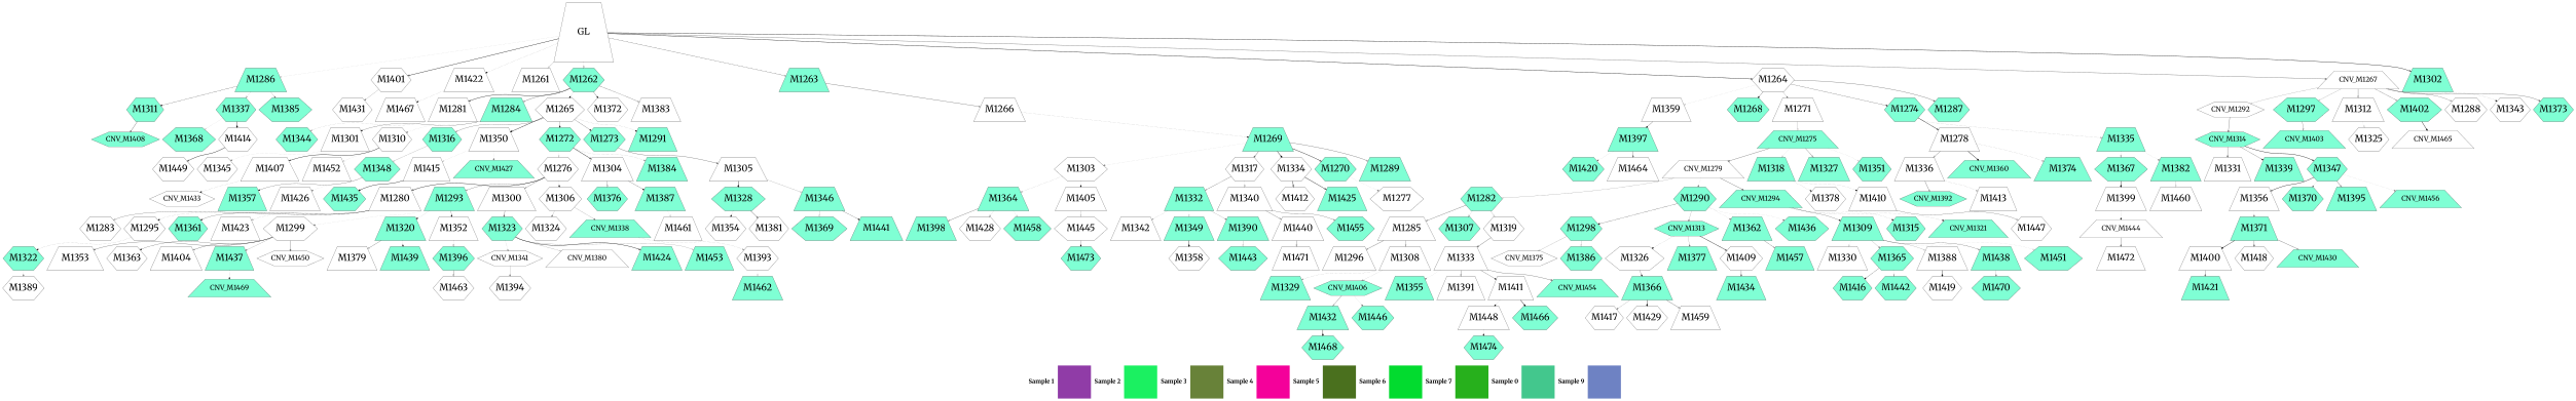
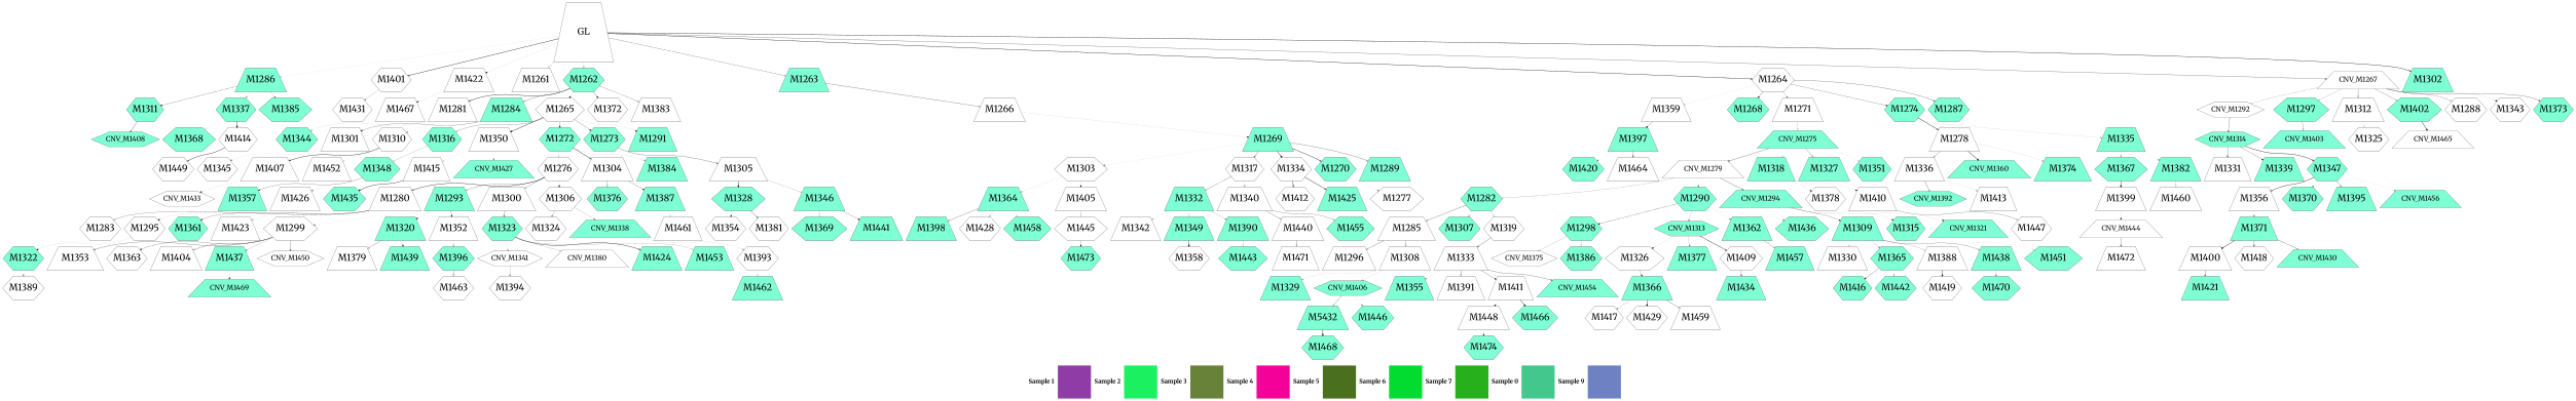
  digraph {
    fontname=Merriweather
    rankdir=TB
    node [fontname=Merriweather shape=trapezium fillcolor=aquamarine fontsize=56 style=filled]
    edge [arrowhead=diamond color=black fontname=Merriweather style=dotted]
    n1 [label=<<TABLE border="0" cellborder="0" cellspacing="0">  <TR><TD width="200" height="200" colspan="1"><FONT POINT-SIZE="36.0"><B>Sample 1</B></FONT></TD><TD width="200" height="200" colspan="1" BGCOLOR="#903ca7"></TD> <TD width="200" height="200" colspan="1"><FONT POINT-SIZE="36.0"><B>Sample 2</B></FONT></TD><TD width="200" height="200" colspan="1" BGCOLOR="#1bf061"></TD> <TD width="200" height="200" colspan="1"><FONT POINT-SIZE="36.0"><B>Sample 3</B></FONT></TD><TD width="200" height="200" colspan="1" BGCOLOR="#688239"></TD> <TD width="200" height="200" colspan="1"><FONT POINT-SIZE="36.0"><B>Sample 4</B></FONT></TD><TD width="200" height="200" colspan="1" BGCOLOR="#f4019a"></TD> <TD width="200" height="200" colspan="1"><FONT POINT-SIZE="36.0"><B>Sample 5</B></FONT></TD><TD width="200" height="200" colspan="1" BGCOLOR="#4a701e"></TD> <TD width="200" height="200" colspan="1"><FONT POINT-SIZE="36.0"><B>Sample 6</B></FONT></TD><TD width="200" height="200" colspan="1" BGCOLOR="#02db2f"></TD> <TD width="200" height="200" colspan="1"><FONT POINT-SIZE="36.0"><B>Sample 7</B></FONT></TD><TD width="200" height="200" colspan="1" BGCOLOR="#27b01c"></TD> <TD width="200" height="200" colspan="1"><FONT POINT-SIZE="36.0"><B>Sample 0</B></FONT></TD><TD width="200" height="200" colspan="1" BGCOLOR="#43c78d"></TD> <TD width="200" height="200" colspan="1"><FONT POINT-SIZE="36.0"><B>Sample 9</B></FONT></TD><TD width="200" height="200" colspan="1" BGCOLOR="#6e82c3"></TD> </TR></TABLE>> margin=0 shape=none fillcolor="" fontsize="" style=""]
    n2 [fontsize=42 label=CNV_M1275]
    n3 [fillcolor=white fontsize=42 label=CNV_M1279]
    n4 [height=2 label=M1318 width=3.4]
    n5 [height=2 label=M1327 width=4.33]
    n6 [height=2 label=M1351 shape=hexagon width=1.83]
    n7 [height=2 label=M1282 shape=hexagon width=2.71]
    n8 [height=2 label=M1290 shape=hexagon width=3.28]
    n9 [fontsize=42 label=CNV_M1294]
    n10 [fillcolor=white height=2 label=M1378 shape=hexagon width=1.42]
    n11 [fillcolor=white height=2 label=M1410 width=3.12]
    n12 [fillcolor=white height=2 label=M1285 width=4.87]
    n13 [height=2 label=M1307 shape=hexagon width=1.31]
    n14 [fillcolor=white height=2 label=M1319 shape=hexagon width=3.41]
    n15 [height=2 label=M1298 shape=hexagon width=2.44]
    n16 [fontsize=42 label=CNV_M1313 shape=hexagon]
    n17 [height=2 label=M1362 width=1.4]
    n18 [height=2 label=M1436 shape=hexagon width=4.49]
    n19 [height=2 label=M1309 width=2.89]
    n20 [height=2 label=M1315 shape=hexagon width=2.43]
    n21 [fontsize=42 label=CNV_M1321]
    n22 [fillcolor=white height=2 label=M1447 shape=hexagon width=1.36]
    n23 [fillcolor=white height=2 label=M1276 shape=hexagon width=1.34]
    n24 [fillcolor=white height=2 label=M1280 width=3.85]
    n25 [height=2 label=M1293 width=1.12]
    n26 [fillcolor=white height=2 label=M1300 width=4.91]
    n27 [fillcolor=white height=2 label=M1306 shape=hexagon width=3.59]
    n28 [fillcolor=white height=2 label=M1283 shape=hexagon width=3.19]
    n29 [fillcolor=white height=2 label=M1295 shape=hexagon width=2.99]
    n30 [height=2 label=M1361 shape=hexagon width=1.77]
    n31 [fillcolor=white height=2 label=M1423 width=0.93]
    n32 [fillcolor=white height=2 label=M1299 shape=hexagon width=4.56]
    n33 [height=2 label=M1320 width=1.19]
    n34 [fillcolor=white height=2 label=M1352 width=1.22]
    n35 [height=2 label=M1323 shape=hexagon width=0.4]
    n36 [fillcolor=white height=2 label=M1324 shape=hexagon width=0.21]
    n37 [fontsize=42 label=CNV_M1338]
    n38 [height=2 label=M1322 shape=hexagon width=0.22]
    n39 [fillcolor=white height=2 label=M1353 width=4.77]
    n40 [fillcolor=white height=2 label=M1363 shape=hexagon width=0.78]
    n41 [fillcolor=white height=2 label=M1404 width=1.74]
    n42 [height=2 label=M1437 width=3.09]
    n43 [fillcolor=white fontsize=42 label=CNV_M1450 shape=hexagon]
    n44 [fillcolor=white height=2 label=M1379 width=1.52]
    n45 [height=2 label=M1439 width=0.98]
    n46 [height=2 label=M1396 shape=hexagon width=3.31]
    n47 [fillcolor=white fontsize=42 label=CNV_M1341 shape=hexagon]
    n48 [fillcolor=white fontsize=42 label=CNV_M1380]
    n49 [height=2 label=M1424 width=2.72]
    n50 [height=2 label=M1453 width=1.15]
    n51 [fillcolor=white height=2 label=M1393 shape=hexagon width=3.5]
    n52 [fillcolor=white height=2 label=M1278 width=2.33]
    n53 [fillcolor=white height=2 label=M1336 width=4.2]
    n54 [fontsize=42 label=CNV_M1360]
    n55 [height=2 label=M1374 width=4.83]
    n56 [fontsize=42 label=CNV_M1392 shape=hexagon]
    n57 [fillcolor=white height=2 label=M1413 width=1.38]
    n58 [fillcolor=white height=2 label=M1296 width=4.51]
    n59 [fillcolor=white height=2 label=M1308 width=2.26]
    n60 [fillcolor=white height=2 label=M1333 width=4.56]
    n61 [fillcolor=white fontsize=42 label=CNV_M1375 shape=hexagon]
    n62 [height=2 label=M1386 shape=hexagon width=2.18]
    n63 [fillcolor=white height=2 label=M1326 shape=hexagon width=4.96]
    n64 [height=2 label=M1377 width=2.98]
    n65 [fillcolor=white height=2 label=M1409 shape=hexagon width=0.56]
    n66 [height=2 label=M1457 width=0.1]
    n67 [fillcolor=white height=2 label=M1330 width=4.01]
    n68 [height=2 label=M1365 shape=hexagon width=3.61]
    n69 [fillcolor=white height=2 label=M1388 width=2.97]
    n70 [height=2 label=M1438 width=4.22]
    n71 [height=2 label=M1451 shape=hexagon width=4.87]
    n72 [fillcolor=white height=2 label=M1389 shape=hexagon width=2.08]
    n73 [fillcolor=white height=2 label=M1281 width=3.26]
    n74 [height=2 label=M1344 shape=hexagon width=2.96]
    n75 [height=2 label=M1329 width=4.17]
    n76 [fontsize=42 label=CNV_M1406 shape=hexagon]
    n77 [height=2 label=M1355 width=0.34]
    n78 [fillcolor=white height=2 label=M1391 width=0.59]
    n79 [fillcolor=white height=2 label=M1411 width=1.28]
    n80 [fontsize=42 label=CNV_M1454]
    n81 [height=2 label=M1284 width=3.43]
    n82 [fillcolor=white height=2 label=M1301 width=2.17]
    n83 [fillcolor=white height=2 label=M1310 shape=hexagon width=0.24]
    n84 [fillcolor=white height=2 label=M1345 shape=hexagon width=1.65]
    n85 [fillcolor=white height=2 label=M1407 width=4.9]
    n86 [fillcolor=white height=2 label=M1452 width=3.33]
    n87 [fillcolor=white fontsize=42 label=CNV_M1433 shape=hexagon]
-   n88 [height=2 label=M1432 width=2.28]
+   n88 [height=2 label=M5432 width=2.28]
    n89 [height=2 label=M1446 shape=hexagon width=1.02]
    n90 [height=2 label=M1286 width=3.53]
    n91 [height=2 label=M1311 shape=hexagon width=1.89]
    n92 [height=2 label=M1337 shape=hexagon width=1.5]
    n93 [height=2 label=M1385 shape=hexagon width=4.46]
    n94 [fontsize=42 label=CNV_M1408 shape=hexagon]
    n95 [height=2 label=M1368 shape=hexagon width=4.46]
    n96 [fillcolor=white height=2 label=M1414 shape=hexagon width=0.38]
    n97 [fillcolor=white height=2 label=M1449 shape=hexagon width=1.01]
    n98 [height=2 label=M1366 width=1.7]
    n99 [height=2 label=M1434 width=3.68]
    n100 [fillcolor=white fontsize=42 label=CNV_M1292 shape=hexagon]
    n101 [fontsize=42 label=CNV_M1314 shape=hexagon]
    n102 [fillcolor=white height=2 label=M1331 width=0.06]
    n103 [height=2 label=M1339 width=0.79]
    n104 [height=2 label=M1347 shape=hexagon width=0.38]
    n105 [fillcolor=white height=2 label=M1356 width=0.45]
    n106 [height=2 label=M1370 shape=hexagon width=0.84]
    n107 [height=2 label=M1395 width=0.1]
    n108 [fontsize=42 label=CNV_M1456]
    n109 [fontsize=42 label=CNV_M1469]
    n110 [fillcolor=white height=2 label=M1463 shape=hexagon width=2.69]
    n111 [height=2 label=M1416 shape=hexagon width=1.1]
    n112 [height=2 label=M1442 shape=hexagon width=1.31]
    n113 [fillcolor=white height=2 label=M1419 shape=hexagon width=1.87]
    n114 [height=2 label=M1470 shape=hexagon width=4.08]
    n115 [height=2 label=M1297 shape=hexagon width=4.7]
    n116 [fontsize=42 label=CNV_M1403]
    n117 [fillcolor=white height=2 label=M1394 shape=hexagon width=0.98]
    n118 [fillcolor=white height=2 label=M1303 shape=hexagon width=4.47]
    n119 [height=2 label=M1364 width=3.14]
    n120 [fillcolor=white height=2 label=M1405 width=1.49]
    n121 [height=2 label=M1398 width=0.71]
    n122 [fillcolor=white height=2 label=M1428 shape=hexagon width=2.17]
    n123 [height=2 label=M1458 shape=hexagon width=3.99]
    n124 [fillcolor=white height=2 label=M1445 shape=hexagon width=4.47]
    n125 [height=2 label=M1473 shape=hexagon width=0.85]
    n126 [fillcolor=white height=2 label=M1304 width=4.37]
    n127 [height=2 label=M1376 shape=hexagon width=3.2]
    n128 [height=2 label=M1387 width=0.59]
    n129 [fillcolor=white height=2 label=M1461 width=3.87]
    n130 [fillcolor=white height=2 label=M1305 width=4.89]
    n131 [height=2 label=M1328 shape=hexagon width=4.51]
    n132 [height=2 label=M1346 width=0.85]
    n133 [fillcolor=white height=2 label=M1354 shape=hexagon width=1.23]
    n134 [fillcolor=white height=2 label=M1381 shape=hexagon width=0.87]
    n135 [height=2 label=M1369 shape=hexagon width=4.65]
    n136 [height=2 label=M1441 width=4.43]
    n137 [height=2 label=M1462 width=2.41]
    n138 [height=2 label=M1468 shape=hexagon width=2.94]
    n139 [fillcolor=white height=2 label=M1312 width=4.36]
    n140 [fillcolor=white height=2 label=M1325 shape=hexagon width=0.8]
    n141 [fillcolor=white height=2 label=M1417 shape=hexagon width=2.78]
    n142 [fillcolor=white height=2 label=M1429 shape=hexagon width=2.71]
    n143 [fillcolor=white height=2 label=M1459 width=4.08]
    n144 [height=2 label=M1371 width=0.5]
    n145 [height=2 label=M1316 shape=hexagon width=0.36]
    n146 [height=2 label=M1348 shape=hexagon width=3.85]
    n147 [height=2 label=M1357 width=1.1]
    n148 [fillcolor=white height=2 label=M1426 width=2.21]
    n149 [fillcolor=white height=2 label=M1317 shape=hexagon width=2.17]
    n150 [height=2 label=M1332 width=2.48]
    n151 [fillcolor=white height=2 label=M1340 width=4.67]
    n152 [fillcolor=white height=2 label=M1342 width=4.18]
    n153 [height=2 label=M1349 width=4.03]
    n154 [height=2 label=M1390 width=0.53]
    n155 [fillcolor=white height=2 label=M1440 width=3.22]
    n156 [height=2 label=M1455 shape=hexagon width=4.02]
    n157 [fillcolor=white height=2 label=M1358 shape=hexagon width=1.35]
    n158 [height=2 label=M1443 shape=hexagon width=4.11]
    n159 [fillcolor=white height=2 label=M1471 width=1.3]
    n160 [fillcolor=white height=2 label=M1448 width=2.22]
    n161 [height=2 label=M1466 shape=hexagon width=3.82]
    n162 [height=2 label=M1474 shape=hexagon width=1.76]
    n163 [fillcolor=white height=2 label=M1334 shape=hexagon width=2.24]
    n164 [fillcolor=white height=2 label=M1412 shape=hexagon width=1.08]
    n165 [height=2 label=M1425 width=0.68]
    n166 [height=2 label=M1335 width=2.63]
    n167 [height=2 label=M1367 shape=hexagon width=4.45]
    n168 [height=2 label=M1382 width=1.4]
    n169 [fillcolor=white height=2 label=M1399 width=3.45]
    n170 [fillcolor=white height=2 label=M1460 width=2.83]
    n171 [fillcolor=white fontsize=42 label=CNV_M1444]
    n172 [fillcolor=white height=2 label=M1400 width=2.39]
    n173 [fillcolor=white height=2 label=M1418 shape=hexagon width=0.29]
    n174 [fontsize=42 label=CNV_M1430]
    n175 [fillcolor=white height=2 label=M1350 width=3.91]
    n176 [fillcolor=white height=2 label=M1415 width=3.52]
    n177 [fontsize=42 label=CNV_M1427]
    n178 [height=2 label=M1435 shape=hexagon width=3.57]
    n179 [height=2 label=M1421 width=1.5]
    n180 [fillcolor=white height=2 label=M1359 width=0.89]
    n181 [height=2 label=M1397 width=1.41]
    n182 [height=2 label=M1420 shape=hexagon width=2.96]
    n183 [fillcolor=white height=2 label=M1464 width=2.68]
    n184 [fillcolor=white height=2 label=M1472 width=3.79]
    n185 [fillcolor=white height=2 label=M1401 shape=hexagon width=0.08]
    n186 [fillcolor=white height=2 label=M1431 shape=hexagon width=3.34]
    n187 [height=2 label=M1402 shape=hexagon width=4.59]
    n188 [fillcolor=white fontsize=42 label=CNV_M1465]
    n189 [fillcolor=white height=2 label=M1422 width=0.53]
    n190 [fillcolor=white height=2 label=M1467 width=0.99]
    n191 [fillcolor=white height=5 label=GL width=5]
    n192 [fillcolor=white height=2 label=M1261 width=1.23]
    n193 [height=2 label=M1262 shape=hexagon width=2.2]
    n194 [height=2 label=M1263 width=3.28]
    n195 [fillcolor=white height=2 label=M1264 shape=hexagon width=1.88]
    n196 [fillcolor=white fontsize=42 label=CNV_M1267]
    n197 [height=2 label=M1302 width=3.21]
    n198 [fillcolor=white height=2 label=M1265 shape=hexagon width=4.14]
    n199 [fillcolor=white height=2 label=M1372 shape=hexagon width=0.76]
    n200 [fillcolor=white height=2 label=M1383 width=3.92]
    n201 [fillcolor=white height=2 label=M1266 width=0.9]
    n202 [height=2 label=M1268 shape=hexagon width=2.57]
    n203 [fillcolor=white height=2 label=M1271 width=4.29]
    n204 [height=2 label=M1274 shape=hexagon width=0.67]
    n205 [height=2 label=M1287 shape=hexagon width=1.01]
    n206 [fillcolor=white height=2 label=M1288 shape=hexagon width=0.19]
    n207 [fillcolor=white height=2 label=M1343 shape=hexagon width=1.94]
    n208 [height=2 label=M1373 shape=hexagon width=3.1]
    n209 [height=2 label=M1272 shape=hexagon width=0.76]
    n210 [height=2 label=M1273 shape=hexagon width=3.51]
    n211 [height=2 label=M1291 width=1.07]
    n212 [height=2 label=M1269 width=0.56]
    n213 [height=2 label=M1384 width=3.68]
    n214 [height=2 label=M1270 shape=hexagon width=0.87]
    n215 [height=2 label=M1289 width=4.12]
    n216 [fillcolor=white height=2 label=M1277 shape=hexagon width=4.5]
    subgraph sub_1 {
      rank=sink
      n1
    }
    n2 -> n3 [color=gray40 style=bold]
    n2 -> n4 [arrowhead=onormal color=gray40]
    n2 -> n5 [arrowhead=onormal style=solid]
    n2 -> n6 [arrowhead=onormal color=gray40]
    n3 -> n7 [arrowhead=onormal color=gray40 style=solid]
    n3 -> n8 [color=gray40]
    n3 -> n9 [color=gray40 style=bold]
    n4 -> n10
    n4 -> n11
    n7 -> n12 [arrowhead=onormal color=gray40 style=bold]
    n7 -> n13 [arrowhead=onormal]
    n7 -> n14 [arrowhead=onormal color=gray40 style=solid]
    n8 -> n15 [style=solid]
    n8 -> n16 [color=gray40 style=solid]
    n8 -> n17 [color=gray40]
    n8 -> n18 [color=gray40]
    n9 -> n19 [style=solid]
    n9 -> n20
    n9 -> n21
    n11 -> n22 [arrowhead=onormal style=solid]
    n12 -> n58 [arrowhead=onormal color=gray40 style=bold]
    n12 -> n59 [arrowhead=onormal style=solid]
    n14 -> n60 [color=gray40 style=bold]
    n15 -> n61 [arrowhead=onormal color=gray40 style=solid]
    n15 -> n62 [arrowhead=onormal color=gray40 style=solid]
    n16 -> n63
    n16 -> n64 [color=gray40 style=solid]
    n16 -> n65 [arrowhead=onormal style=bold]
    n17 -> n66 [arrowhead=onormal style=solid]
    n19 -> n67 [arrowhead=onormal color=gray40]
    n19 -> n68 [color=gray40 style=solid]
    n19 -> n69 [arrowhead=onormal color=gray40 style=solid]
    n19 -> n70 [arrowhead=onormal style=solid]
    n19 -> n71 [arrowhead=onormal color=gray40]
    n23 -> n24 [arrowhead=onormal style=bold]
    n23 -> n25 [arrowhead=onormal style=solid]
    n23 -> n26 [arrowhead=onormal style=solid]
    n23 -> n27
    n24 -> n28 [arrowhead=onormal style=solid]
    n24 -> n29
    n24 -> n30 [style=solid]
    n24 -> n31 [arrowhead=onormal]
    n25 -> n32 [color=gray40]
    n25 -> n33
    n25 -> n34 [style=solid]
    n26 -> n35 [color=gray40 style=bold]
    n27 -> n36 [color=gray40 style=solid]
    n27 -> n37 [color=gray40 style=solid]
    n29 -> n38
    n32 -> n39 [color=gray40 style=bold]
    n32 -> n40 [style=solid]
    n32 -> n41 [arrowhead=onormal color=gray40 style=bold]
    n32 -> n42 [color=gray40 style=solid]
    n32 -> n43 [color=gray40 style=bold]
    n33 -> n44 [arrowhead=onormal style=solid]
    n33 -> n45
    n34 -> n46 [arrowhead=onormal]
    n35 -> n47 [arrowhead=onormal]
    n35 -> n48 [arrowhead=onormal color=gray40 style=solid]
    n35 -> n49 [arrowhead=onormal style=bold]
    n35 -> n50 [arrowhead=onormal color=gray40 style=solid]
    n37 -> n51 [arrowhead=onormal]
    n38 -> n72 [color=gray40]
    n42 -> n109
    n46 -> n110 [arrowhead=onormal color=gray40 style=bold]
    n47 -> n117 [color=gray40 style=solid]
    n51 -> n137 [arrowhead=onormal color=gray40]
    n52 -> n53 [arrowhead=onormal style=solid]
    n52 -> n54 [style=bold]
    n52 -> n55 [arrowhead=onormal]
    n53 -> n56 [arrowhead=onormal color=gray40 style=bold]
    n53 -> n57 [arrowhead=onormal]
    n59 -> n75 [arrowhead=onormal]
    n59 -> n76 [arrowhead=onormal]
    n60 -> n77 [color=gray40]
    n60 -> n78 [arrowhead=onormal color=gray40 style=bold]
    n60 -> n79 [style=solid]
    n60 -> n80 [color=gray40 style=bold]
    n63 -> n98 [style=solid]
    n65 -> n99 [color=gray40 style=bold]
    n68 -> n111 [style=solid]
    n68 -> n112 [arrowhead=onormal]
    n69 -> n113 [style=bold]
    n70 -> n114 [color=gray40 style=solid]
    n73 -> n74 [arrowhead=onormal]
    n76 -> n88 [arrowhead=onormal style=solid]
    n76 -> n89 [color=gray40]
    n79 -> n160
    n79 -> n161 [style=bold]
    n81 -> n82 [style=solid]
    n81 -> n83 [color=gray40]
    n82 -> n84 [color=gray40]
    n83 -> n85 [arrowhead=onormal style=bold]
    n83 -> n86 [arrowhead=onormal color=gray40]
    n85 -> n87
    n88 -> n138 [style=bold]
    n90 -> n91 [style=solid]
    n90 -> n92 [arrowhead=onormal]
    n90 -> n93 [color=gray40 style=solid]
    n91 -> n94 [color=gray40 style=bold]
    n92 -> n95 [arrowhead=onormal color=gray40]
    n92 -> n96 [style=bold]
    n96 -> n97 [arrowhead=onormal style=bold]
    n98 -> n141 [color=gray40 style=solid]
    n98 -> n142 [style=bold]
    n98 -> n143 [arrowhead=onormal color=gray40 style=bold]
    n100 -> n101 [color=gray40 style=bold]
    n101 -> n102 [color=gray40 style=bold]
    n101 -> n103 [style=solid]
    n101 -> n104 [arrowhead=onormal style=bold]
    n104 -> n105 [arrowhead=onormal style=bold]
    n104 -> n106 [color=gray40]
    n104 -> n107 [arrowhead=onormal color=gray40 style=bold]
    n104 -> n108 [color=gray40]
    n105 -> n144 [color=gray40]
    n115 -> n116 [arrowhead=onormal style=solid]
    n118 -> n119 [arrowhead=onormal]
    n118 -> n120
    n119 -> n121 [arrowhead=onormal color=gray40 style=bold]
    n119 -> n122 [arrowhead=onormal]
    n119 -> n123 [arrowhead=onormal color=gray40]
    n120 -> n124 [arrowhead=onormal color=gray40 style=solid]
    n124 -> n125 [style=solid]
    n126 -> n127 [arrowhead=onormal style=solid]
    n126 -> n128 [style=solid]
    n128 -> n129 [arrowhead=onormal color=gray40]
    n130 -> n131 [style=bold]
    n130 -> n132 [arrowhead=onormal color=gray40 style=solid]
    n131 -> n133
    n131 -> n134 [color=gray40 style=bold]
    n132 -> n135 [arrowhead=onormal color=gray40 style=solid]
    n132 -> n136 [style=solid]
    n139 -> n140 [arrowhead=onormal color=gray40]
    n144 -> n172 [style=bold]
    n144 -> n173 [color=gray40 style=bold]
    n144 -> n174 [arrowhead=onormal color=gray40 style=bold]
    n145 -> n146 [arrowhead=onormal color=gray40 style=solid]
    n146 -> n147 [style=solid]
    n146 -> n148 [color=gray40]
    n149 -> n150 [arrowhead=onormal style=solid]
    n149 -> n151 [arrowhead=onormal]
    n150 -> n152 [arrowhead=onormal]
    n150 -> n153 [arrowhead=onormal color=gray40]
    n150 -> n154 [color=gray40 style=solid]
    n151 -> n155 [arrowhead=onormal style=solid]
    n151 -> n156 [arrowhead=onormal style=solid]
    n153 -> n157 [style=bold]
    n154 -> n158 [arrowhead=onormal color=gray40 style=solid]
    n155 -> n159 [arrowhead=onormal color=gray40 style=bold]
    n160 -> n162
    n163 -> n164 [arrowhead=onormal style=bold]
    n163 -> n165 [arrowhead=onormal style=bold]
    n166 -> n167 [arrowhead=onormal]
    n166 -> n168 [color=gray40]
    n167 -> n169 [style=bold]
    n168 -> n170 [arrowhead=onormal color=gray40 style=solid]
    n169 -> n171
    n171 -> n184 [color=gray40 style=bold]
    n172 -> n179 [color=gray40 style=bold]
    n175 -> n176 [arrowhead=onormal color=gray40]
    n175 -> n177 [color=gray40]
    n176 -> n178 [style=bold]
    n180 -> n181 [style=solid]
    n181 -> n182 [color=gray40]
    n181 -> n183 [color=gray40 style=bold]
    n185 -> n186 [color=gray40 style=solid]
    n187 -> n188 [style=bold]
    n189 -> n190
    n191 -> n90 [arrowhead=onormal color=gray40]
    n191 -> n185 [arrowhead=onormal style=bold]
    n191 -> n189
    n191 -> n192 [arrowhead=onormal color=gray40 style=solid]
    n191 -> n193 [arrowhead=onormal]
    n191 -> n194 [arrowhead=onormal style=solid]
    n191 -> n195 [arrowhead=onormal style=bold]
    n191 -> n196 [color=gray40 style=bold]
    n191 -> n197 [arrowhead=onormal style=bold]
    n193 -> n73 [arrowhead=onormal style=bold]
    n193 -> n81 [arrowhead=onormal color=gray40 style=bold]
    n193 -> n198
    n193 -> n199 [style=solid]
    n193 -> n200 [arrowhead=onormal style=solid]
    n194 -> n201 [arrowhead=onormal color=gray40 style=bold]
    n195 -> n180 [arrowhead=onormal color=gray40]
    n195 -> n202 [style=solid]
    n195 -> n203 [color=gray40 style=solid]
    n195 -> n204 [style=solid]
    n195 -> n205 [color=gray40 style=bold]
    n196 -> n100 [arrowhead=onormal color=gray40 style=solid]
    n196 -> n115 [arrowhead=onormal color=gray40 style=solid]
    n196 -> n139 [arrowhead=onormal color=gray40 style=bold]
    n196 -> n187 [arrowhead=onormal style=solid]
    n196 -> n206 [arrowhead=onormal style=solid]
    n196 -> n207
    n196 -> n208 [color=gray40 style=bold]
    n198 -> n145 [arrowhead=onormal style=solid]
    n198 -> n175 [style=bold]
    n198 -> n209 [style=solid]
    n198 -> n210 [style=solid]
    n198 -> n211
    n201 -> n212
    n203 -> n2 [arrowhead=onormal color=gray40 style=solid]
    n204 -> n52 [arrowhead=onormal style=bold]
    n204 -> n166 [arrowhead=onormal]
    n209 -> n23 [arrowhead=onormal color=gray40]
    n209 -> n126 [arrowhead=onormal style=bold]
    n209 -> n213 [arrowhead=onormal]
    n210 -> n130 [color=gray40 style=bold]
    n212 -> n118 [color=gray40]
    n212 -> n149 [color=gray40 style=bold]
    n212 -> n163 [style=bold]
    n212 -> n214 [arrowhead=onormal style=bold]
    n212 -> n215 [arrowhead=onormal color=gray40 style=bold]
    n214 -> n216 [color=gray40]
  }
